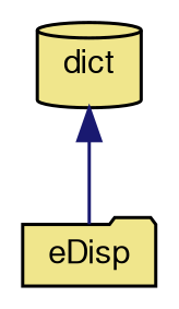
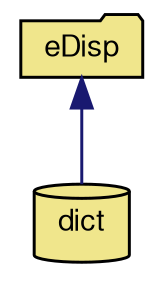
  digraph {
    rankdir=TB
    node [color=black fillcolor=khaki fontname=FreeSans fontsize=10 style=filled]
    n1 [fontcolor=black height=0.2 label=eDisp shape=folder width=0.4]
    n2 [height=0.2 label=dict shape=cylinder width=0.4]
-   n2 -> n1 [color=midnightblue dir=back fontname=FreeSans fontsize=10 labelfontname=FreeSans labelfontsize=10 style=solid]
+   n1 -> n2 [color=midnightblue dir=back fontname=FreeSans fontsize=10 labelfontname=FreeSans labelfontsize=10 style=solid]
  }
